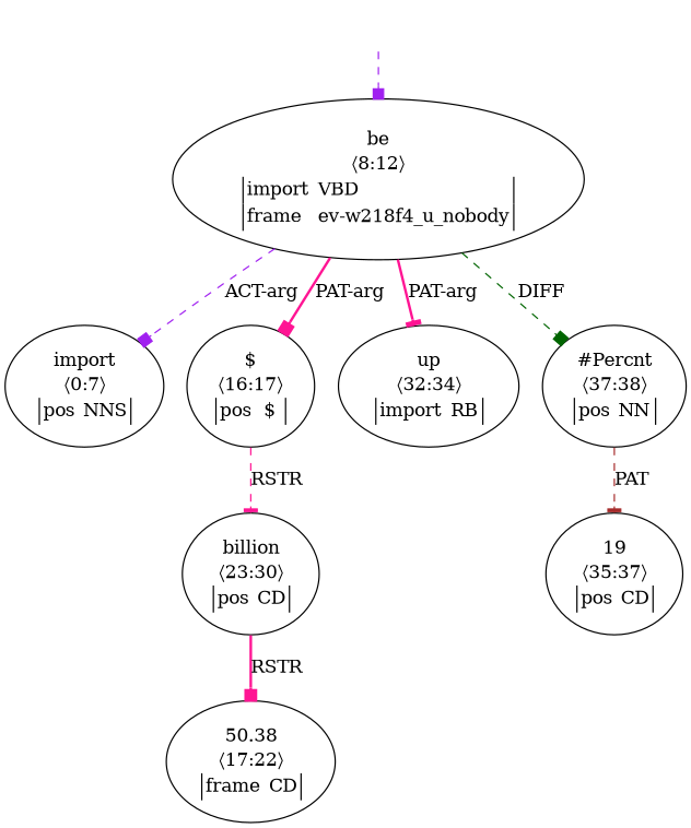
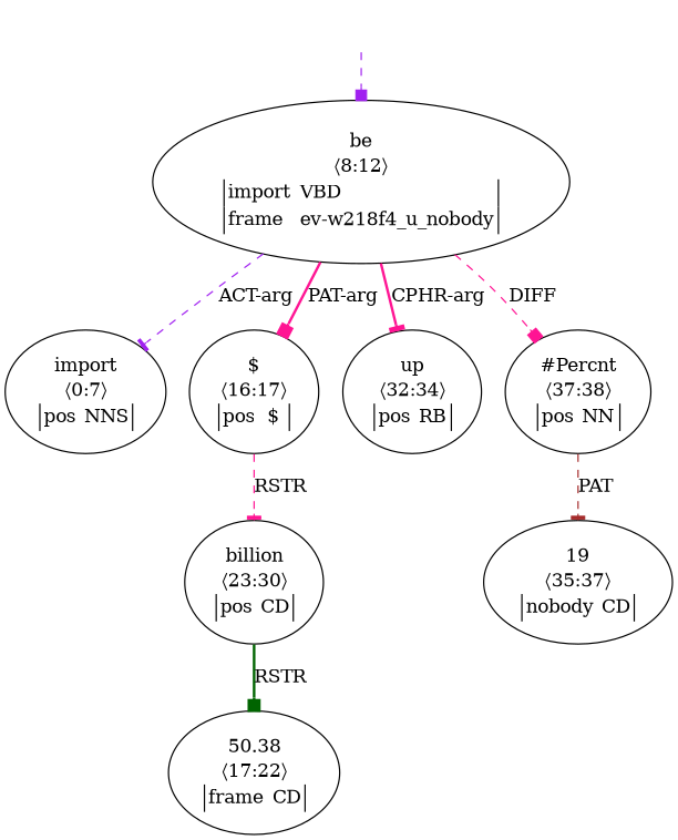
  digraph {
    edge [arrowhead=box color=deeppink style=dashed]
    top [style=invis]
    n2 [label=<<table align="center" border="0" cellspacing="0"><tr><td colspan="2">be</td></tr><tr><td colspan="2">〈8:12〉</td></tr><tr><td sides="l" border="1" align="left">import</td><td sides="r" border="1" align="left">VBD</td></tr><tr><td sides="l" border="1" align="left">frame</td><td sides="r" border="1" align="left">ev-w218f4_u_nobody</td></tr></table>>]
    n3 [label=<<table align="center" border="0" cellspacing="0"><tr><td colspan="2">import</td></tr><tr><td colspan="2">〈0:7〉</td></tr><tr><td sides="l" border="1" align="left">pos</td><td sides="r" border="1" align="left">NNS</td></tr></table>>]
    n4 [label=<<table align="center" border="0" cellspacing="0"><tr><td colspan="2">$</td></tr><tr><td colspan="2">〈16:17〉</td></tr><tr><td sides="l" border="1" align="left">pos</td><td sides="r" border="1" align="left">$</td></tr></table>>]
-   n5 [label=<<table align="center" border="0" cellspacing="0"><tr><td colspan="2">up</td></tr><tr><td colspan="2">〈32:34〉</td></tr><tr><td sides="l" border="1" align="left">import</td><td sides="r" border="1" align="left">RB</td></tr></table>>]
+   n5 [label=<<table align="center" border="0" cellspacing="0"><tr><td colspan="2">up</td></tr><tr><td colspan="2">〈32:34〉</td></tr><tr><td sides="l" border="1" align="left">pos</td><td sides="r" border="1" align="left">RB</td></tr></table>>]
    n6 [label=<<table align="center" border="0" cellspacing="0"><tr><td colspan="2">#Percnt</td></tr><tr><td colspan="2">〈37:38〉</td></tr><tr><td sides="l" border="1" align="left">pos</td><td sides="r" border="1" align="left">NN</td></tr></table>>]
    n7 [label=<<table align="center" border="0" cellspacing="0"><tr><td colspan="2">billion</td></tr><tr><td colspan="2">〈23:30〉</td></tr><tr><td sides="l" border="1" align="left">pos</td><td sides="r" border="1" align="left">CD</td></tr></table>>]
-   n8 [label=<<table align="center" border="0" cellspacing="0"><tr><td colspan="2">19</td></tr><tr><td colspan="2">〈35:37〉</td></tr><tr><td sides="l" border="1" align="left">pos</td><td sides="r" border="1" align="left">CD</td></tr></table>>]
+   n8 [label=<<table align="center" border="0" cellspacing="0"><tr><td colspan="2">19</td></tr><tr><td colspan="2">〈35:37〉</td></tr><tr><td sides="l" border="1" align="left">nobody</td><td sides="r" border="1" align="left">CD</td></tr></table>>]
    n9 [label=<<table align="center" border="0" cellspacing="0"><tr><td colspan="2">50.38</td></tr><tr><td colspan="2">〈17:22〉</td></tr><tr><td sides="l" border="1" align="left">frame</td><td sides="r" border="1" align="left">CD</td></tr></table>>]
    top -> n2 [color=purple]
-   n2 -> n3 [color=purple label="ACT-arg"]
+   n2 -> n3 [arrowhead=tee color=purple label="ACT-arg"]
    n2 -> n4 [label="PAT-arg" style=bold]
-   n2 -> n5 [arrowhead=tee label="PAT-arg" style=bold]
-   n2 -> n6 [color=darkgreen label=DIFF]
+   n2 -> n5 [arrowhead=tee label="CPHR-arg" style=bold]
+   n2 -> n6 [label=DIFF]
    n4 -> n7 [arrowhead=tee label=RSTR]
    n6 -> n8 [arrowhead=tee color=brown label=PAT]
-   n7 -> n9 [label=RSTR style=bold]
+   n7 -> n9 [color=darkgreen label=RSTR style=bold]
  }
